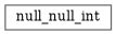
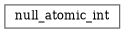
  digraph {
    rankdir=TB
    fontname="DejaVu Serif"
-   n1 [color=grey40 fillcolor=white fontname="DejaVu Serif" fontsize=10 height=0.2 label=null_null_int shape=box style=filled width=0.4]
+   n1 [color=grey40 fillcolor=white fontname="DejaVu Serif" fontsize=10 height=0.2 label=null_atomic_int shape=box style=filled width=0.4]
  }
